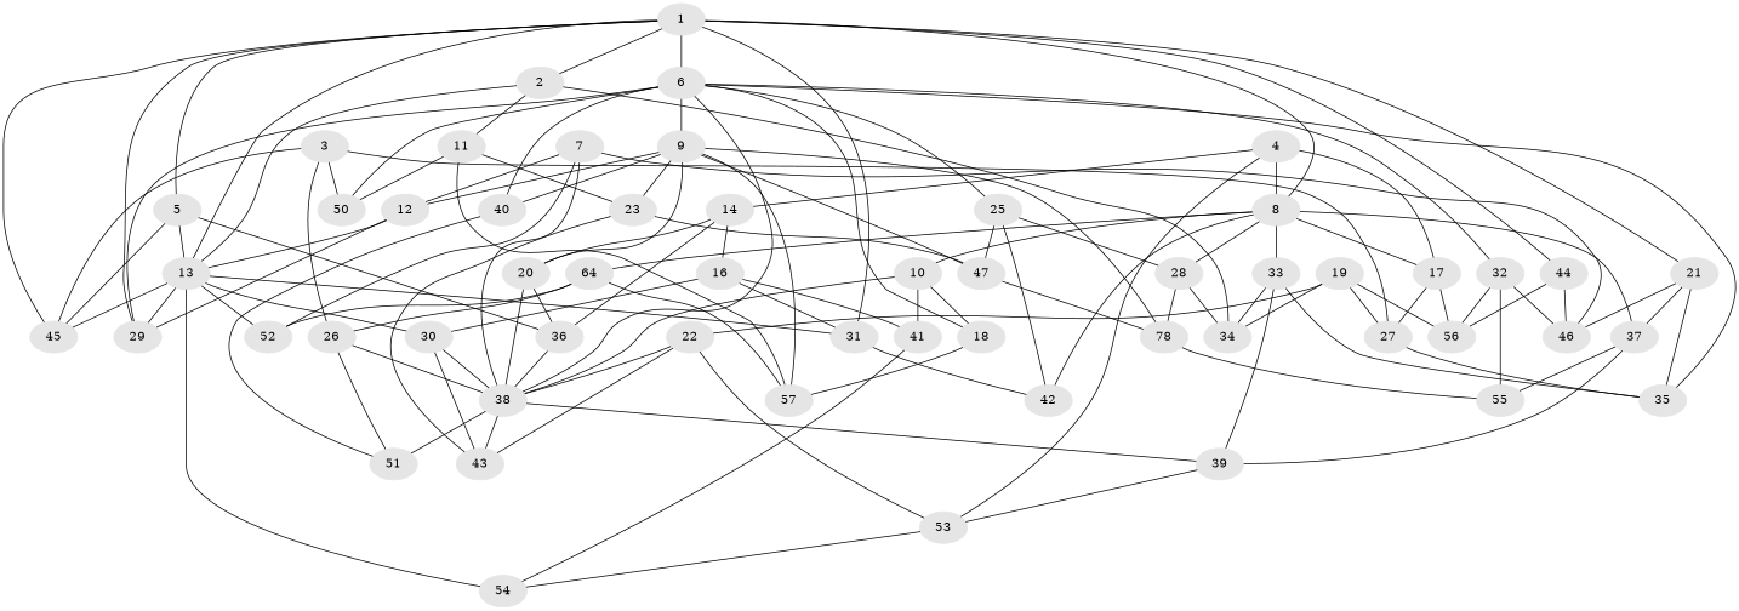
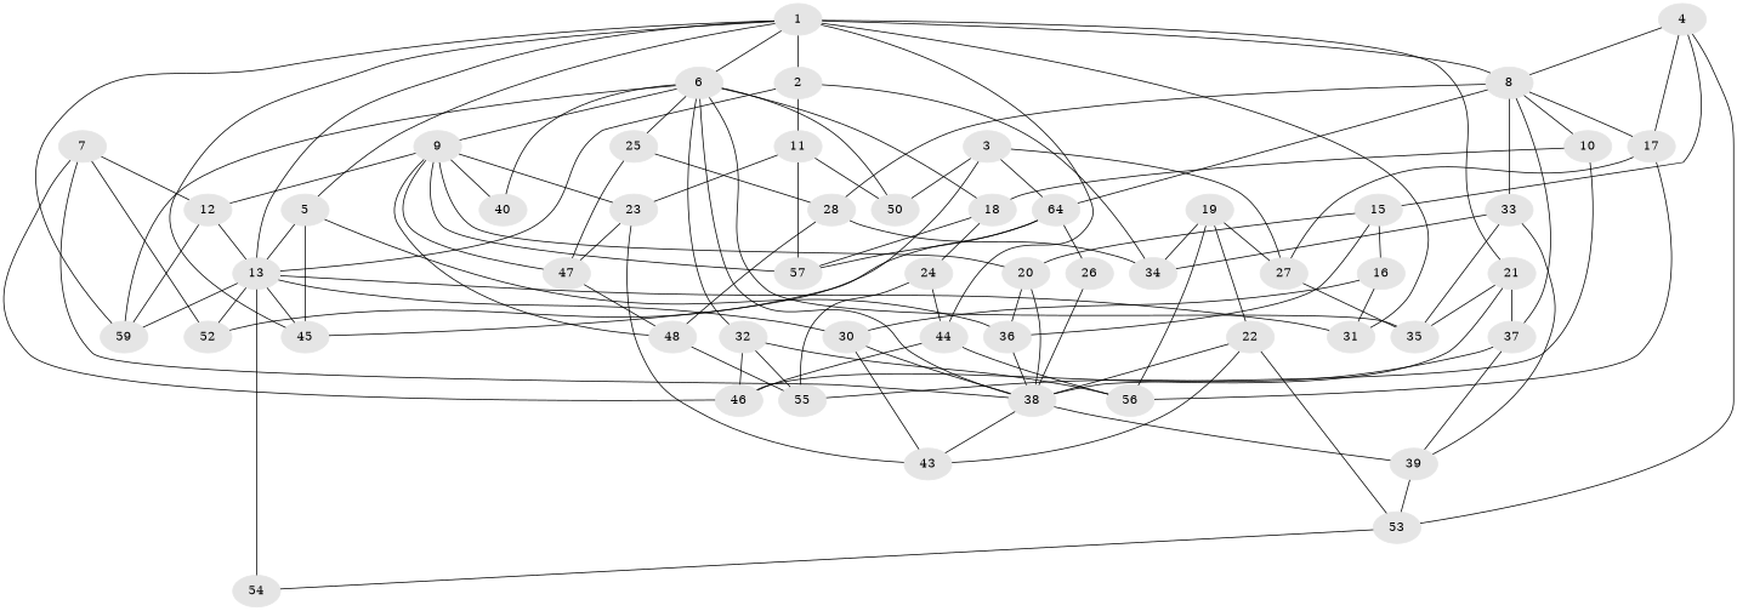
  graph {
    node [color=gray90 style=filled]
    edge [weight=1.0]
    1
    2
    5
    6
    8
    13
    21
-   29
+   29 [label=59]
    31
    44
    45
    11
    34
    36
    50
    9
    18
    25
    32
    35
    38
    40
    17
    10
    n25 [label=64]
    28
    33
    37
-   42
    52
    30
    54
    46
-   41
    56
    23
    57
    3
    26
    27
-   51
    4
-   15 [label=14]
+   15
    53
    20
    16
    12
    47
-   48 [label=78]
+   48
+   24
    55
    43
    39
    7
    19
    22
    1 -- 2
    1 -- 5
    1 -- 6
    1 -- 8 [weight=2.0]
    1 -- 13
    1 -- 21
    1 -- 29
    1 -- 31
    1 -- 44
    1 -- 45
    2 -- 13
    2 -- 11
    2 -- 34
    5 -- 13
    5 -- 45
    5 -- 36
    6 -- 29
    6 -- 50 [weight=2.0]
    6 -- 9
    6 -- 18
    6 -- 25
    6 -- 32
    6 -- 35
    6 -- 38
    6 -- 40 [weight=2.0]
    8 -- 17
    8 -- 10
    8 -- n25
    8 -- 28
    8 -- 33
    8 -- 37
-   8 -- 42 [weight=2.0]
    13 -- 29
    13 -- 31
    13 -- 45
    13 -- 52 [weight=2.0]
    13 -- 30
    13 -- 54 [weight=2.0]
    21 -- 35
    21 -- 37
    21 -- 46
-   31 -- 42
    44 -- 46
    44 -- 56
    11 -- 50
    11 -- 23
    11 -- 57
    36 -- 38
    9 -- 40
    9 -- 23
    9 -- 57
    9 -- 20
    9 -- 12
    9 -- 47
    9 -- 48
    18 -- 57
+   18 -- 24
    25 -- 28
-   25 -- 42
    25 -- 47
    32 -- 46
    32 -- 56
    32 -- 55
-   38 -- 51 [weight=2.0]
    38 -- 43
    38 -- 39
-   40 -- 51
    17 -- 56
    17 -- 27
    10 -- 18
    10 -- 38
-   10 -- 41
    n25 -- 52
    n25 -- 57
    n25 -- 26
    28 -- 34
    28 -- 48
    33 -- 34
    33 -- 35
    33 -- 39
    37 -- 55
    37 -- 39
    30 -- 38
    30 -- 43
-   41 -- 54
    23 -- 47
    23 -- 43
    3 -- 45
    3 -- 50
-   3 -- 26
+   3 -- n25
    3 -- 27
    26 -- 38
-   26 -- 51
    27 -- 35
    4 -- 8
    4 -- 17
    4 -- 15
    4 -- 53
    15 -- 36
    15 -- 20
    15 -- 16
    53 -- 54
    20 -- 36
    20 -- 38
    16 -- 31
    16 -- 30
-   16 -- 41
    12 -- 13
    12 -- 29
    47 -- 48
    48 -- 55
+   24 -- 44
+   24 -- 55
    39 -- 53
    7 -- 38
    7 -- 52
    7 -- 46
    7 -- 12
    19 -- 34
    19 -- 56
    19 -- 27
    19 -- 22
    22 -- 38
    22 -- 53
    22 -- 43
  }
